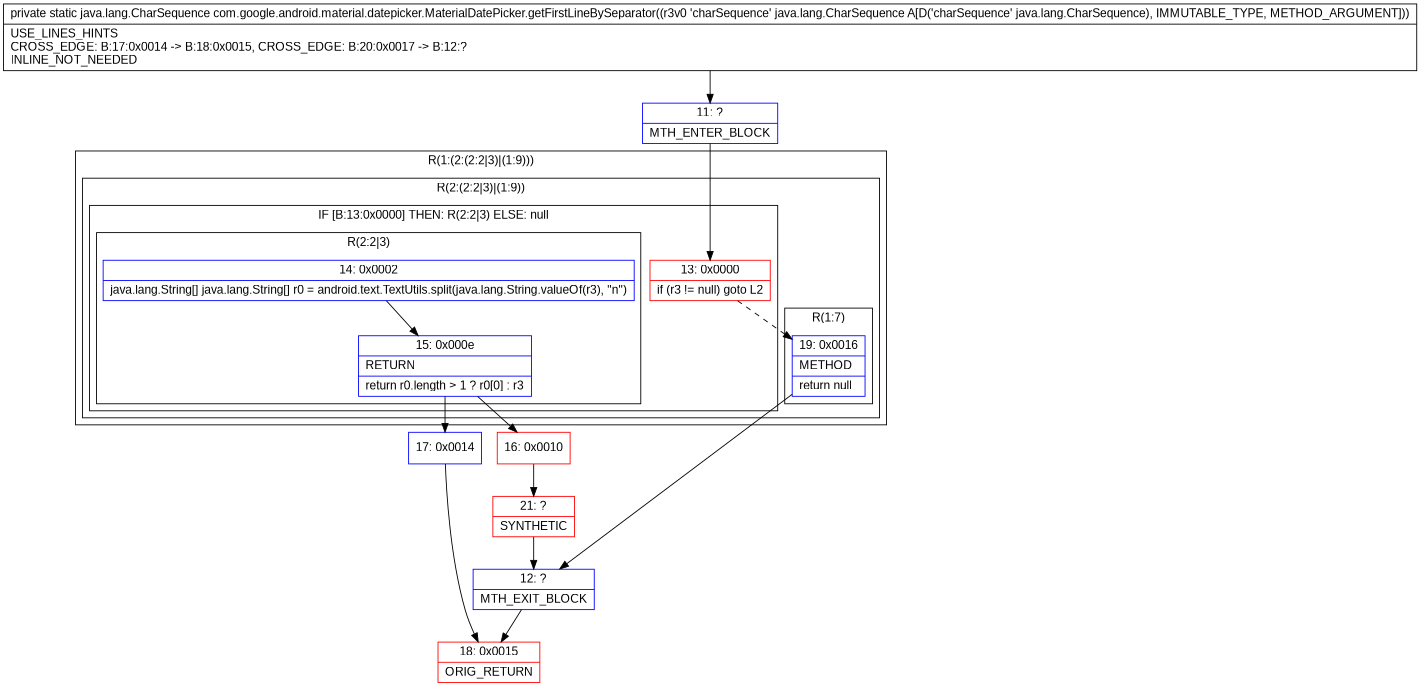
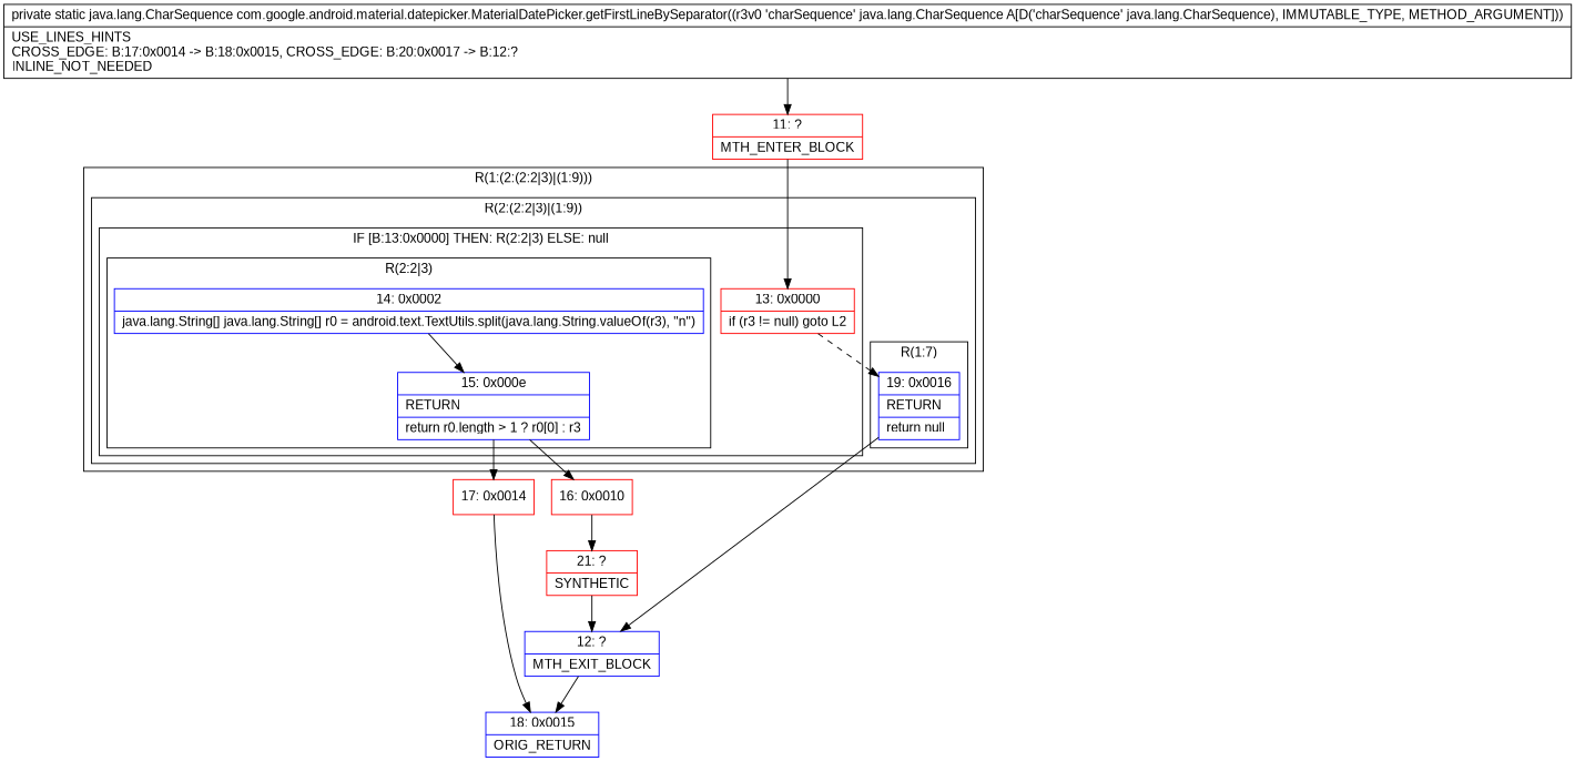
  digraph {
    fontname="Liberation Sans"
    node [color=red fontname="Liberation Sans" shape=record]
    edge [fontname="Liberation Sans"]
    n1 [color=blue label="{14\:\ 0x0002|java.lang.String[] java.lang.String[] r0 = android.text.TextUtils.split(java.lang.String.valueOf(r3), \"n\")\l}"]
    n2 [color=blue label="{15\:\ 0x000e|RETURN\l|return r0.length \> 1 ? r0[0] : r3\l}"]
    n3 [label="{13\:\ 0x0000|if (r3 != null) goto L2\l}"]
-   n4 [color=blue label="{19\:\ 0x0016|METHOD\l|return null\l}"]
+   n4 [color=blue label="{19\:\ 0x0016|RETURN\l|return null\l}"]
    n5 [label="{16\:\ 0x0010}"]
-   n6 [color=blue label="{17\:\ 0x0014}"]
+   n6 [label="{17\:\ 0x0014}"]
    n7 [color=blue label="{12\:\ ?|MTH_EXIT_BLOCK\l}"]
    n8 [label="{21\:\ ?|SYNTHETIC\l}"]
-   n9 [label="{18\:\ 0x0015|ORIG_RETURN\l}"]
-   n10 [color=blue label="{11\:\ ?|MTH_ENTER_BLOCK\l}"]
+   n9 [color=blue label="{18\:\ 0x0015|ORIG_RETURN\l}"]
+   n10 [label="{11\:\ ?|MTH_ENTER_BLOCK\l}"]
    n11 [label="{private static java.lang.CharSequence com.google.android.material.datepicker.MaterialDatePicker.getFirstLineBySeparator((r3v0 'charSequence' java.lang.CharSequence A[D('charSequence' java.lang.CharSequence), IMMUTABLE_TYPE, METHOD_ARGUMENT]))  | USE_LINES_HINTS\lCROSS_EDGE: B:17:0x0014 \-\> B:18:0x0015, CROSS_EDGE: B:20:0x0017 \-\> B:12:?\lINLINE_NOT_NEEDED\l}" color=""]
    subgraph cluster_1 {
      label="R(1:(2:(2:2|3)|(1:9)))"
      subgraph cluster_2 {
        label="R(2:(2:2|3)|(1:9))"
        subgraph cluster_3 {
          label="IF [B:13:0x0000] THEN: R(2:2|3) ELSE: null"
          n3
          subgraph cluster_4 {
            label="R(2:2|3)"
            n1
            n2
          }
        }
        subgraph cluster_5 {
          label="R(1:7)"
          n4
        }
      }
    }
    n1 -> n2
    n2 -> n5
    n2 -> n6
    n3 -> n4 [style=dashed]
    n4 -> n7
    n5 -> n8
    n6 -> n9
    n7 -> n9
    n8 -> n7
    n10 -> n3
    n11 -> n10
  }
